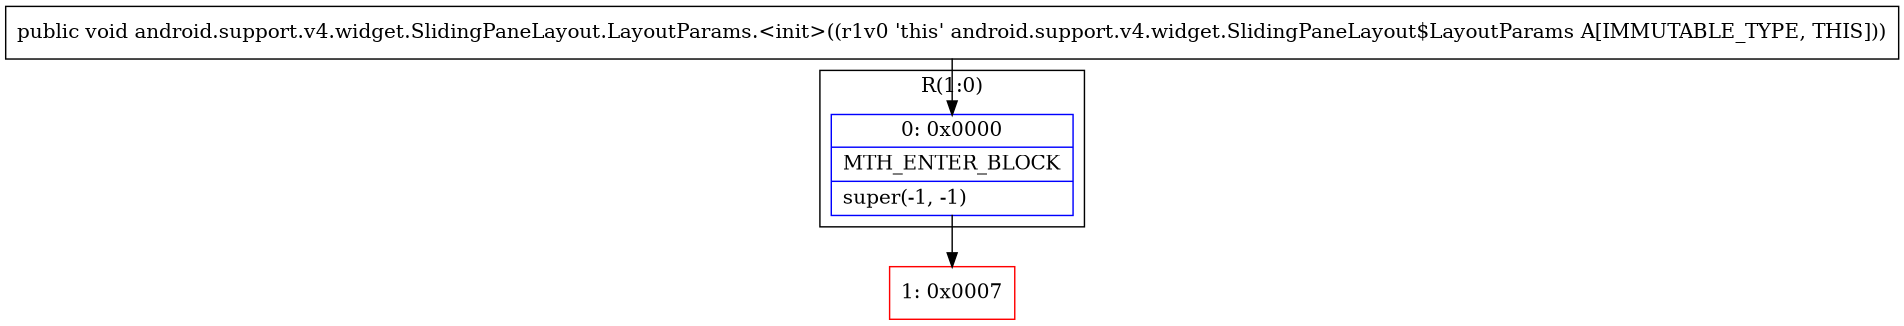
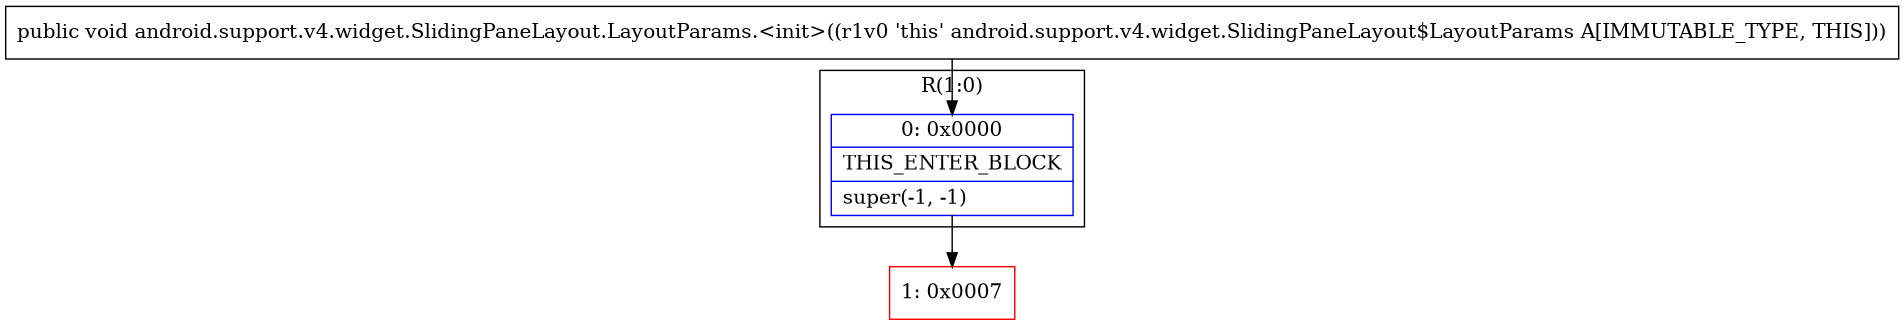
  digraph {
    node [shape=record]
-   n1 [color=blue label="{0\:\ 0x0000|MTH_ENTER_BLOCK\l|super(\-1, \-1)\l}"]
+   n1 [color=blue label="{0\:\ 0x0000|THIS_ENTER_BLOCK\l|super(\-1, \-1)\l}"]
    n2 [color=red label="{1\:\ 0x0007}"]
    n3 [label="{public void android.support.v4.widget.SlidingPaneLayout.LayoutParams.\<init\>((r1v0 'this' android.support.v4.widget.SlidingPaneLayout$LayoutParams A[IMMUTABLE_TYPE, THIS])) }"]
    subgraph cluster_1 {
      label="R(1:0)"
      n1
    }
    n1 -> n2
    n3 -> n1
  }
